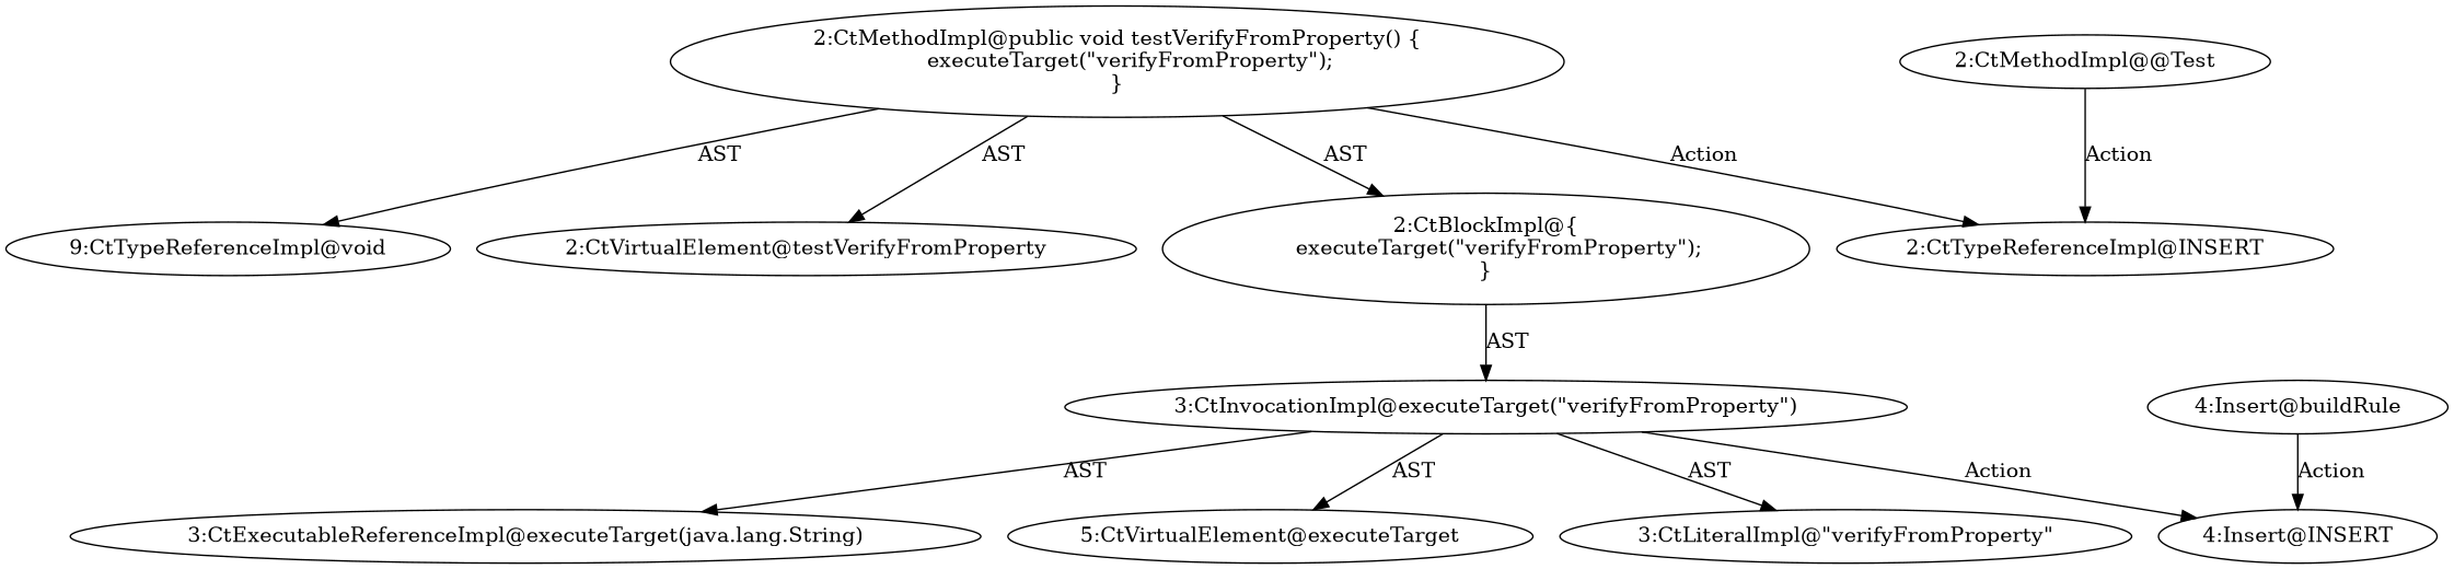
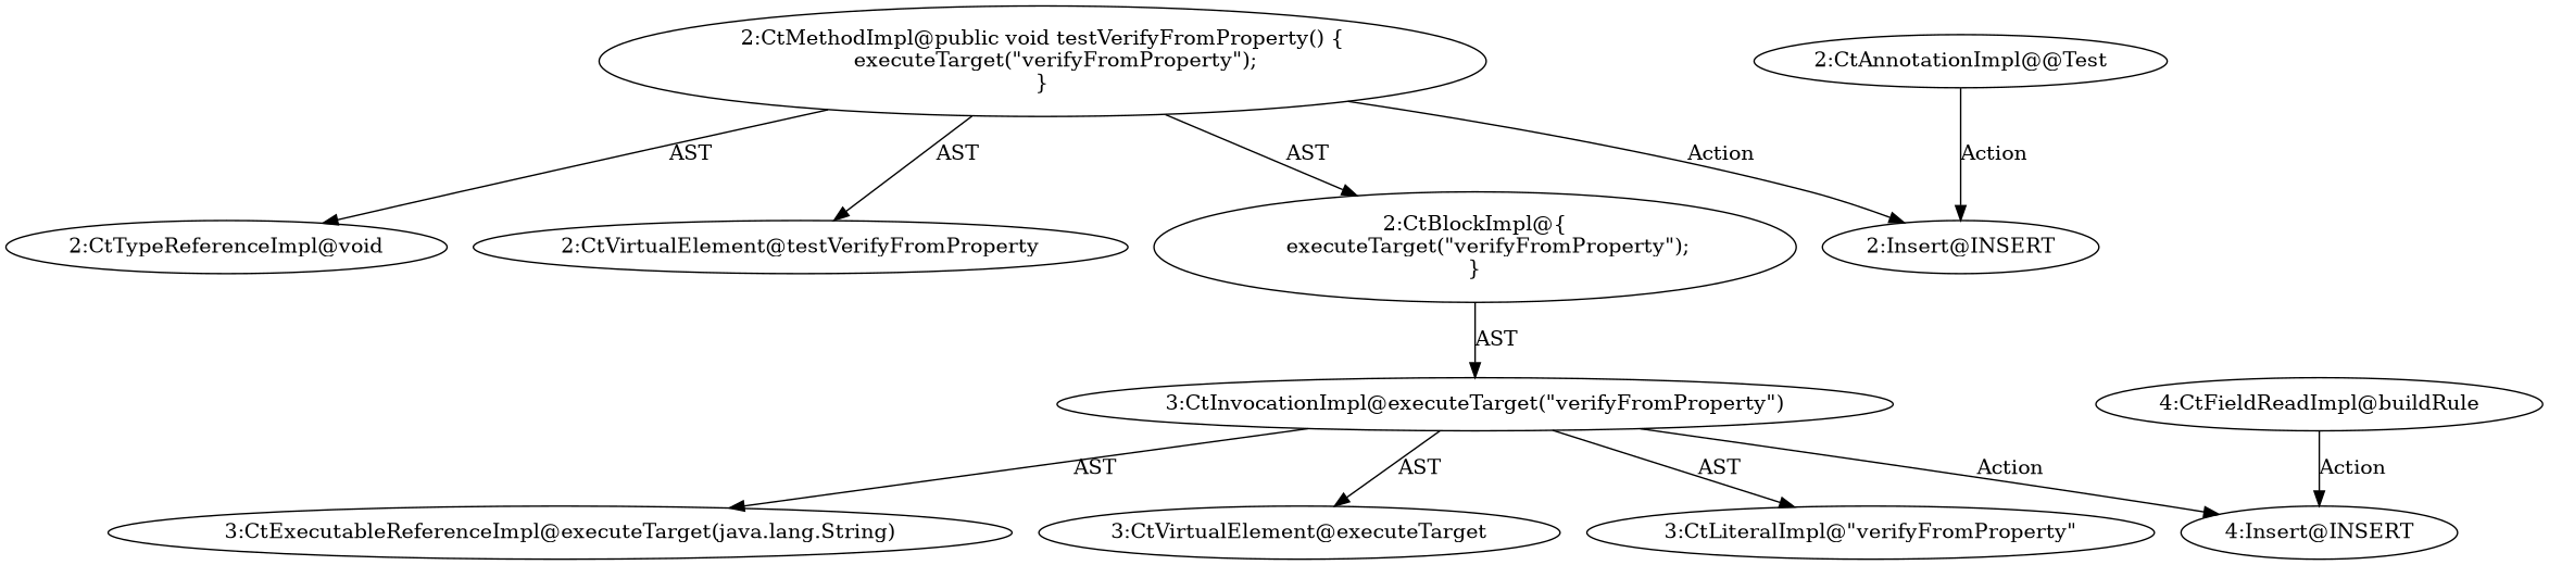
  digraph {
    node [shape=ellipse]
-   n1 [label="9:CtTypeReferenceImpl@void"]
+   n1 [label="2:CtTypeReferenceImpl@void"]
    n2 [label="2:CtVirtualElement@testVerifyFromProperty"]
    n3 [label="3:CtExecutableReferenceImpl@executeTarget(java.lang.String)"]
-   n4 [label="5:CtVirtualElement@executeTarget"]
+   n4 [label="3:CtVirtualElement@executeTarget"]
    n5 [label="3:CtLiteralImpl@\"verifyFromProperty\""]
    n6 [label="3:CtInvocationImpl@executeTarget(\"verifyFromProperty\")"]
    n7 [label="4:Insert@INSERT"]
    n8 [label="2:CtBlockImpl@\{\n    executeTarget(\"verifyFromProperty\");\n\}"]
    n9 [label="2:CtMethodImpl@public void testVerifyFromProperty() \{\n    executeTarget(\"verifyFromProperty\");\n\}"]
-   n10 [label="2:CtTypeReferenceImpl@INSERT"]
-   n11 [label="2:CtMethodImpl@@Test"]
-   n12 [label="4:Insert@buildRule"]
+   n10 [label="2:Insert@INSERT"]
+   n11 [label="2:CtAnnotationImpl@@Test"]
+   n12 [label="4:CtFieldReadImpl@buildRule"]
    n6 -> n3 [label=AST]
    n6 -> n4 [label=AST]
    n6 -> n5 [label=AST]
    n6 -> n7 [label=Action]
    n8 -> n6 [label=AST]
    n9 -> n1 [label=AST]
    n9 -> n2 [label=AST]
    n9 -> n8 [label=AST]
    n9 -> n10 [label=Action]
    n11 -> n10 [label=Action]
    n12 -> n7 [label=Action]
  }
